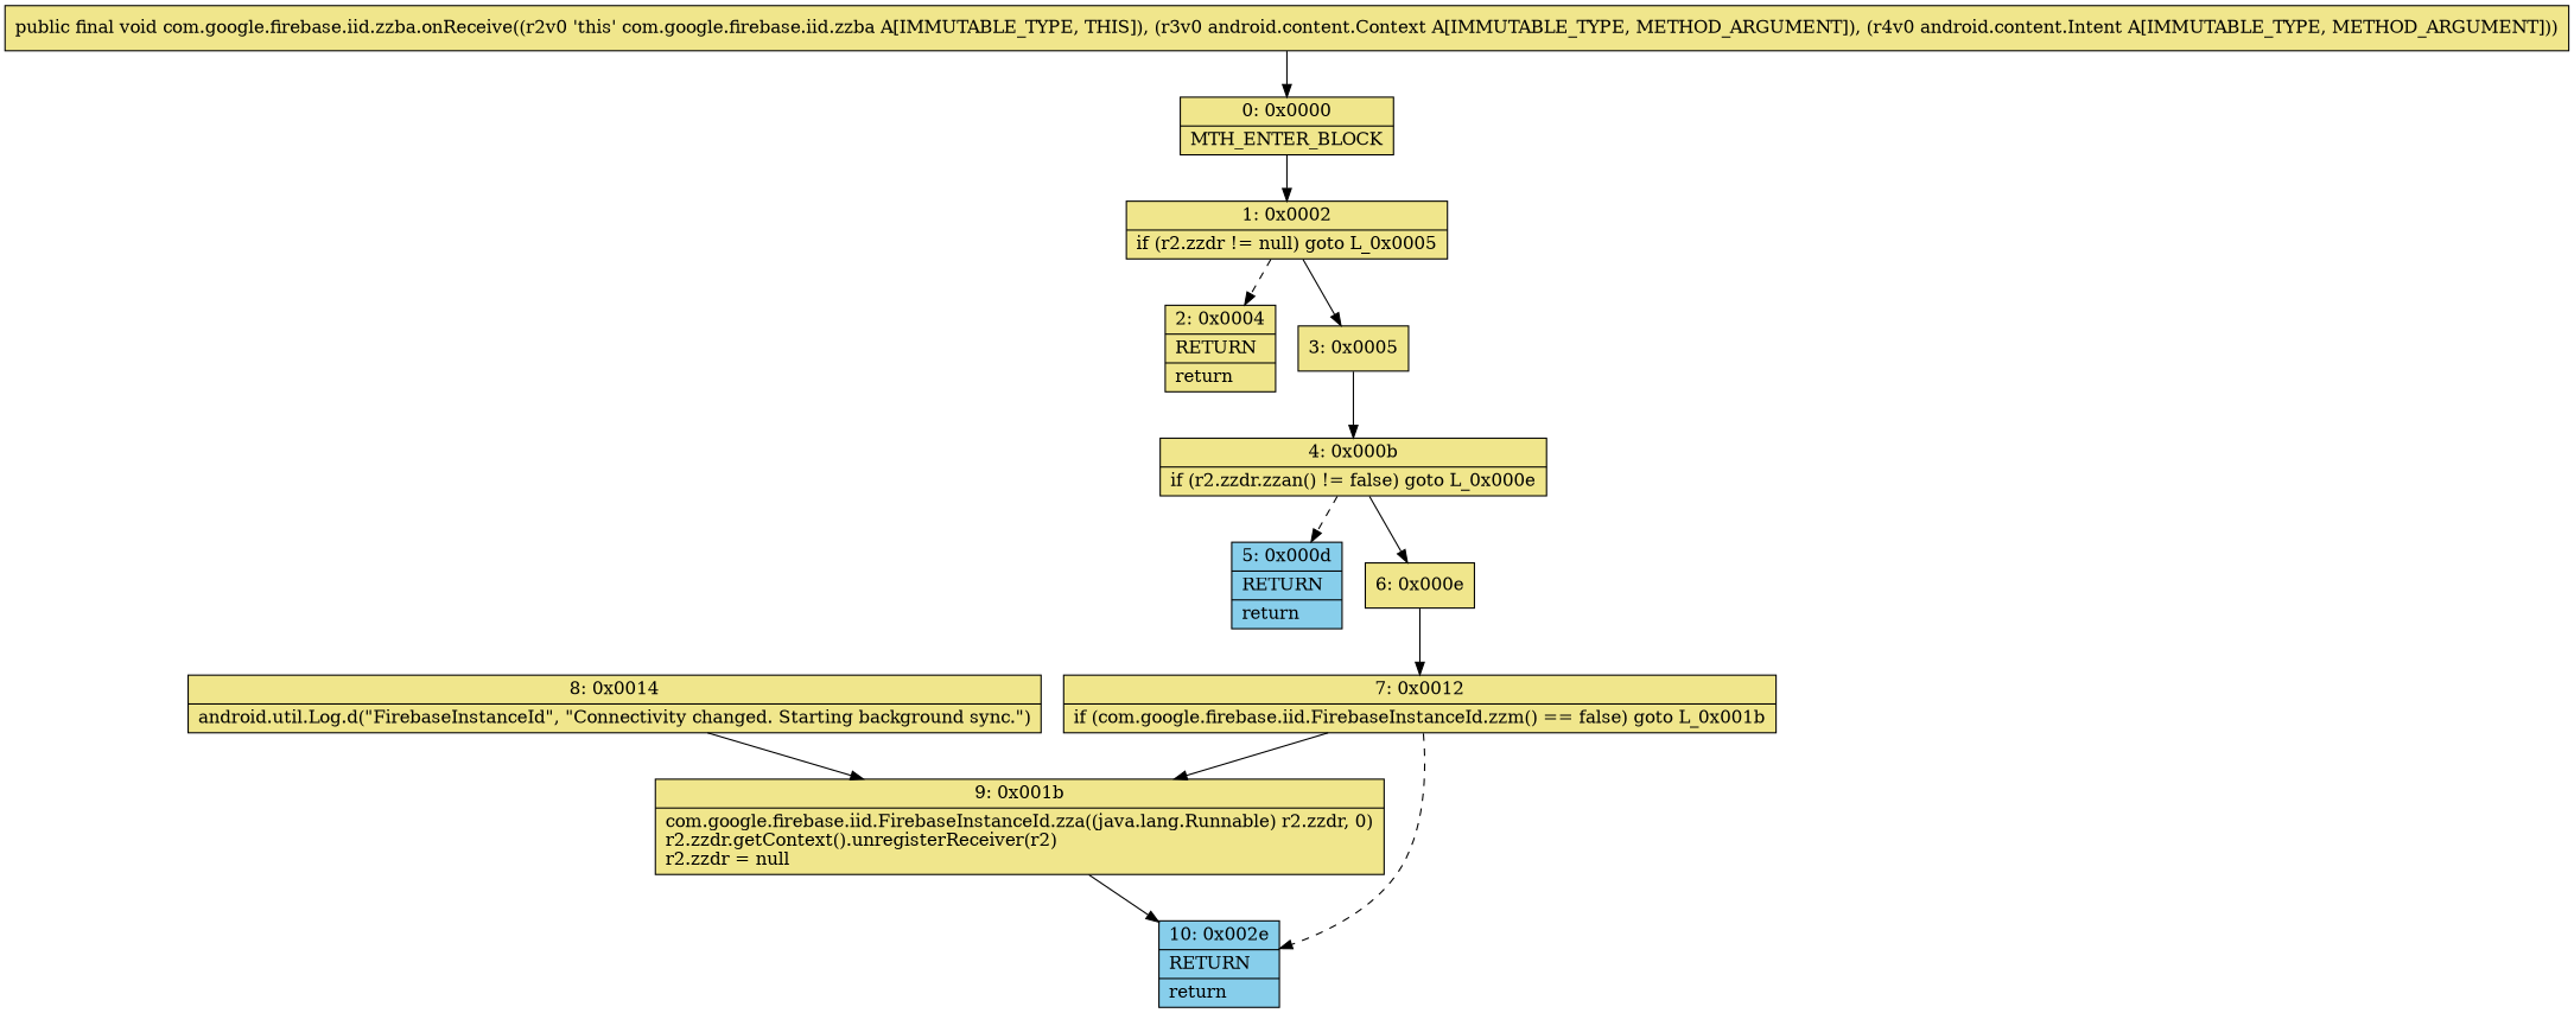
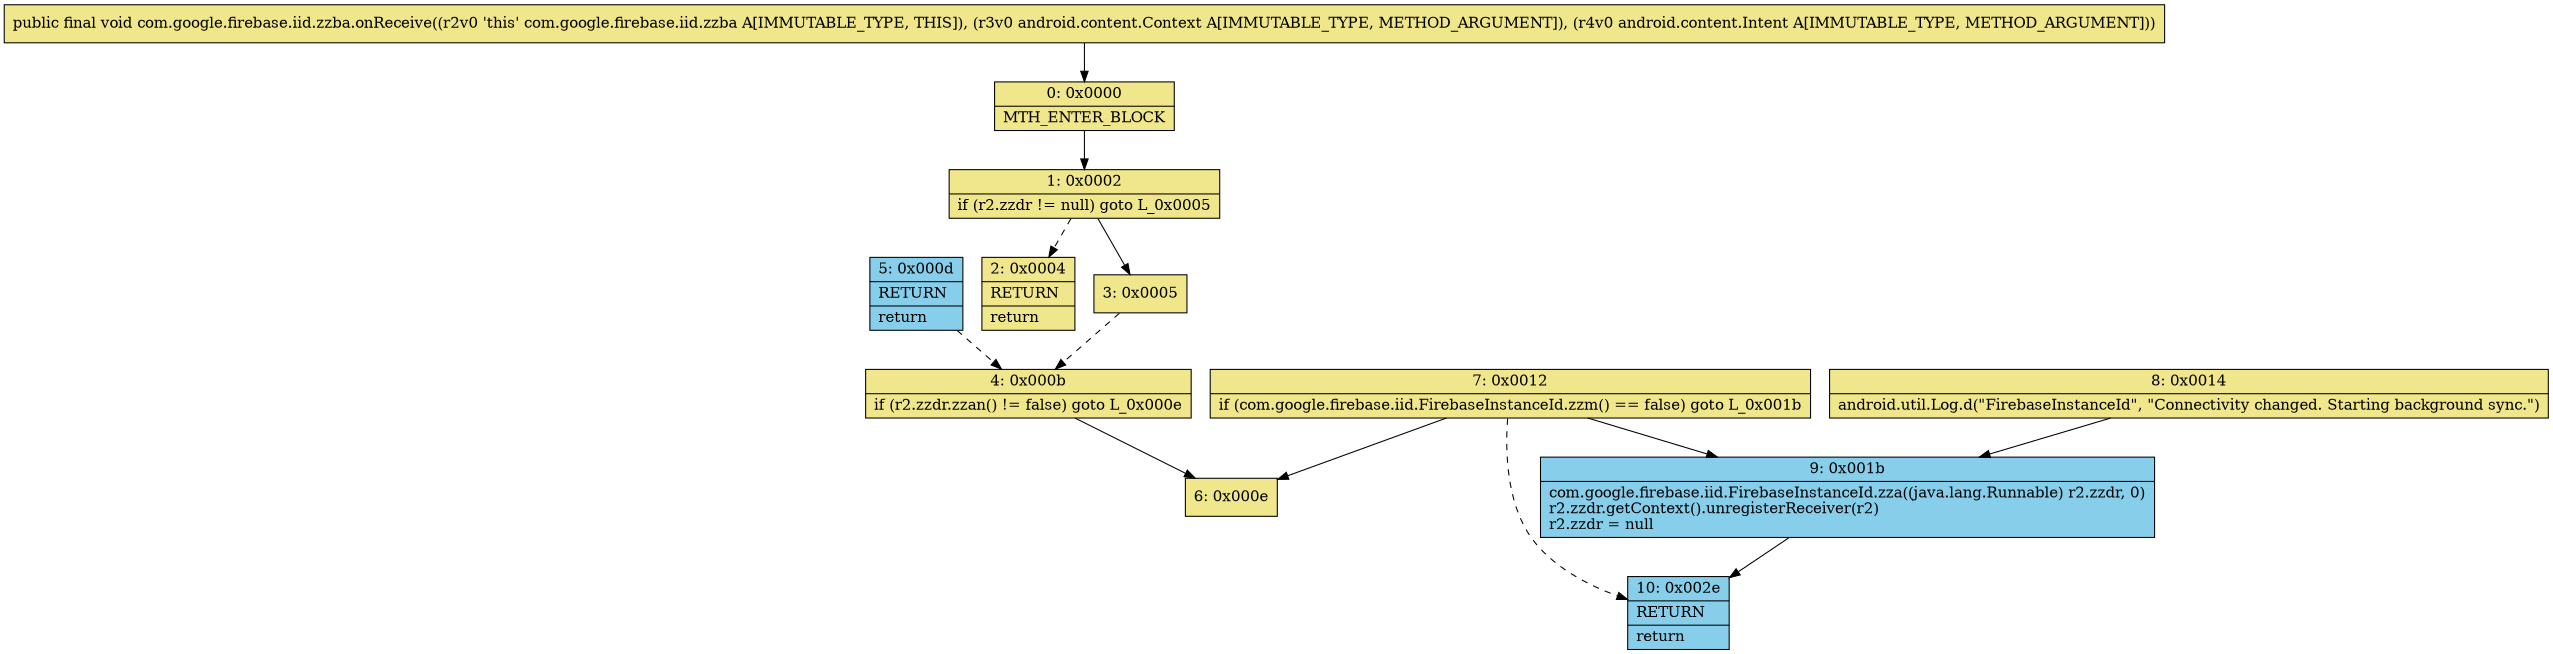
  digraph {
    node [fillcolor=khaki shape=record style=filled]
    n1 [label="{0\:\ 0x0000|MTH_ENTER_BLOCK\l}"]
    n2 [label="{1\:\ 0x0002|if (r2.zzdr != null) goto L_0x0005\l}"]
    n3 [label="{2\:\ 0x0004|RETURN\l|return\l}"]
    n4 [label="{3\:\ 0x0005}"]
    n5 [label="{4\:\ 0x000b|if (r2.zzdr.zzan() != false) goto L_0x000e\l}"]
    n6 [fillcolor=skyblue label="{5\:\ 0x000d|RETURN\l|return\l}"]
    n7 [label="{6\:\ 0x000e}"]
    n8 [label="{7\:\ 0x0012|if (com.google.firebase.iid.FirebaseInstanceId.zzm() == false) goto L_0x001b\l}"]
-   n9 [label="{9\:\ 0x001b|com.google.firebase.iid.FirebaseInstanceId.zza((java.lang.Runnable) r2.zzdr, 0)\lr2.zzdr.getContext().unregisterReceiver(r2)\lr2.zzdr = null\l}"]
+   n9 [fillcolor=skyblue label="{9\:\ 0x001b|com.google.firebase.iid.FirebaseInstanceId.zza((java.lang.Runnable) r2.zzdr, 0)\lr2.zzdr.getContext().unregisterReceiver(r2)\lr2.zzdr = null\l}"]
    n10 [fillcolor=skyblue label="{10\:\ 0x002e|RETURN\l|return\l}"]
    n11 [label="{8\:\ 0x0014|android.util.Log.d(\"FirebaseInstanceId\", \"Connectivity changed. Starting background sync.\")\l}"]
    n12 [label="{public final void com.google.firebase.iid.zzba.onReceive((r2v0 'this' com.google.firebase.iid.zzba A[IMMUTABLE_TYPE, THIS]), (r3v0 android.content.Context A[IMMUTABLE_TYPE, METHOD_ARGUMENT]), (r4v0 android.content.Intent A[IMMUTABLE_TYPE, METHOD_ARGUMENT])) }"]
    n1 -> n2
    n2 -> n3 [style=dashed]
    n2 -> n4
-   n4 -> n5
-   n5 -> n6 [style=dashed]
+   n4 -> n5 [style=dashed]
+   n6 -> n5 [style=dashed]
    n5 -> n7
-   n7 -> n8
+   n8 -> n7
    n8 -> n9
    n8 -> n10 [style=dashed]
    n9 -> n10
    n11 -> n9
    n12 -> n1
  }
